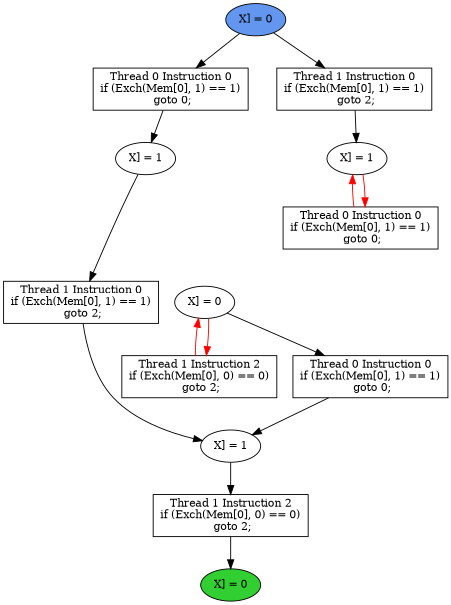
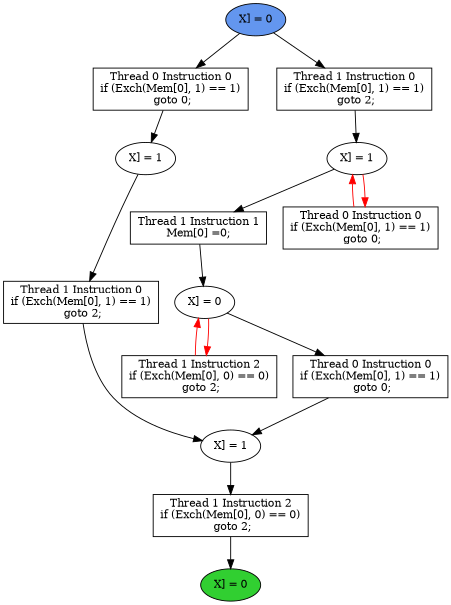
  digraph {
    fontsize=12
    rankdir=TB
    node [fillcolor="#ffffff" fontcolor="#000000" fontsize=12 shape=box style="filled, solid"]
    edge [color="#000000" dir=forward fontcolor="#ffffff" fontsize=12 style=solid uuid="<A1, S3>" weight=1]
    n1 [label="Thread 1 Instruction 2\nif (Exch(Mem[0], 0) == 0)\n goto 2;" uuid=A0]
    n2 [fillcolor="#31cf31" label="X] = 0" shape=ellipse uuid=END]
    n3 [label="X] = 0" shape=ellipse uuid=S3]
    n4 [label="Thread 1 Instruction 2\nif (Exch(Mem[0], 0) == 0)\n goto 2;" uuid=A1]
    n5 [label="Thread 0 Instruction 0\nif (Exch(Mem[0], 1) == 1)\n goto 0;" uuid=A3]
    n6 [label="Thread 0 Instruction 0\nif (Exch(Mem[0], 1) == 1)\n goto 0;" uuid=A2]
    n7 [label="X] = 1" shape=ellipse uuid=S2]
    n8 [label="Thread 1 Instruction 0\nif (Exch(Mem[0], 1) == 1)\n goto 2;" uuid=A4]
    n9 [label="X] = 1" shape=ellipse uuid=S1]
    n10 [label="Thread 1 Instruction 0\nif (Exch(Mem[0], 1) == 1)\n goto 2;" uuid=A5]
    n11 [label="X] = 1" shape=ellipse uuid=S0]
+   n12 [label="Thread 1 Instruction 1\nMem[0] =0;" uuid=A6]
    n13 [label="Thread 0 Instruction 0\nif (Exch(Mem[0], 1) == 1)\n goto 0;" uuid=A7]
    n14 [fillcolor="#6396ef" label="X] = 0" shape=ellipse uuid=START]
    n1 -> n2 [uuid="<A0, END>"]
    n3 -> n4 [color="#ff0000" dir=back]
    n3 -> n4 [color="#ff0000"]
    n3 -> n5 [uuid="<A3, S3>"]
    n5 -> n9 [uuid="<A3, S1>"]
    n6 -> n7 [uuid="<A2, S2>"]
    n7 -> n8 [uuid="<A4, S2>"]
    n8 -> n9 [uuid="<A4, S1>"]
    n9 -> n1 [uuid="<A0, S1>"]
    n10 -> n11 [uuid="<A5, S0>"]
+   n11 -> n12 [uuid="<A6, S0>"]
    n11 -> n13 [color="#ff0000" dir=back uuid="<A7, S0>"]
    n11 -> n13 [color="#ff0000" uuid="<A7, S0>"]
+   n12 -> n3 [uuid="<A6, S3>"]
    n14 -> n6 [uuid="<A2, START>"]
    n14 -> n10 [uuid="<A5, START>"]
  }
